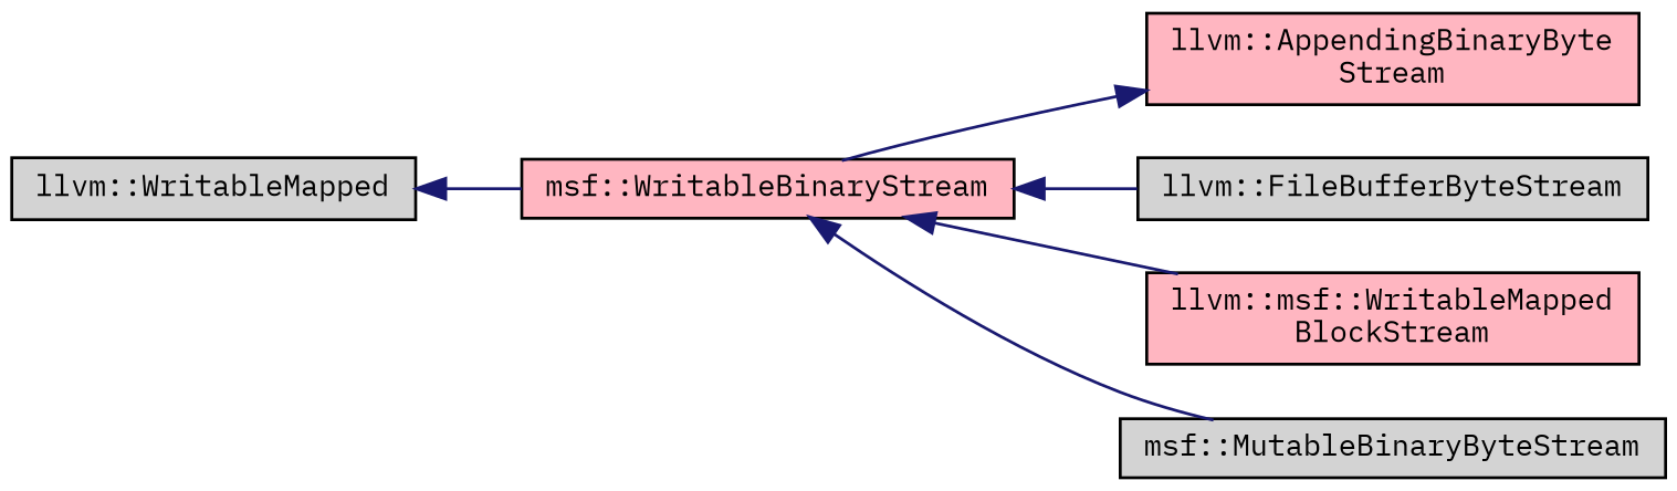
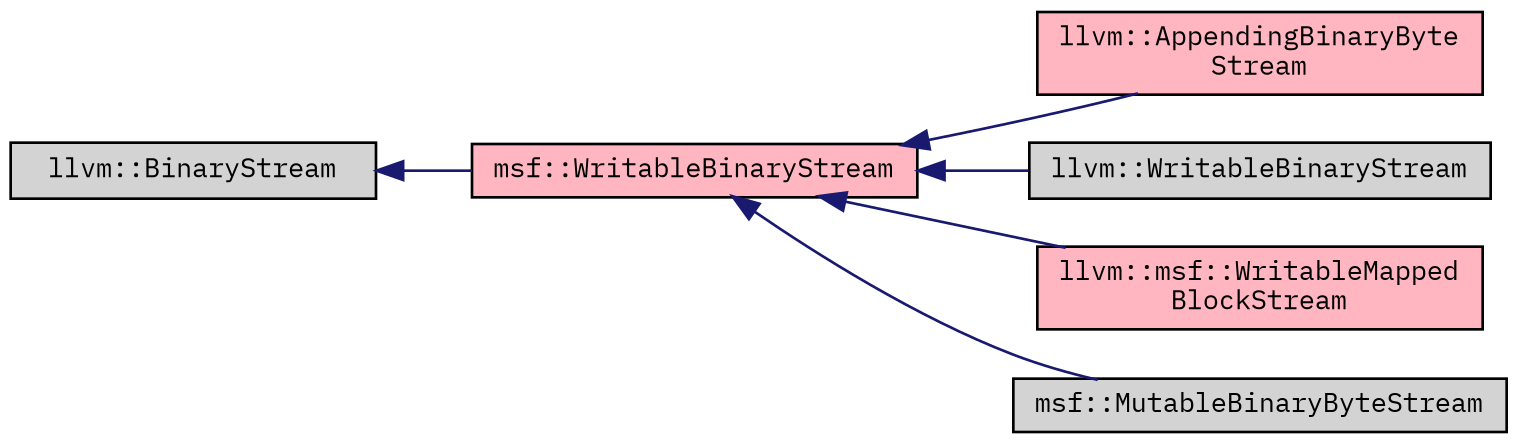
  digraph {
    fontname="IBM Plex Mono"
    rankdir=LR
    node [color=black fillcolor=lightpink fontname="IBM Plex Mono" fontsize=10 shape=record style=filled]
    edge [color=midnightblue dir=back fontname="IBM Plex Mono" fontsize=10 labelfontname=Helvetica labelfontsize=10 style=solid]
    n1 [fontcolor=black height=0.2 label="msf::WritableBinaryStream" width=0.4]
    n2 [height=0.2 label="llvm::AppendingBinaryByte\lStream" width=0.4]
-   n3 [fillcolor=lightgrey height=0.2 label="llvm::FileBufferByteStream" width=0.4]
+   n3 [fillcolor=lightgrey height=0.2 label="llvm::WritableBinaryStream" width=0.4]
    n4 [height=0.2 label="llvm::msf::WritableMapped\lBlockStream" width=0.4]
    n5 [fillcolor=lightgrey height=0.2 label="msf::MutableBinaryByteStream" width=0.4]
-   n6 [fillcolor=lightgrey height=0.2 label="llvm::WritableMapped" width=0.4]
-   n2 -> n1
+   n6 [fillcolor=lightgrey height=0.2 label="llvm::BinaryStream" width=0.4]
+   n1 -> n2
    n1 -> n3
    n1 -> n4
    n1 -> n5
    n6 -> n1
  }
